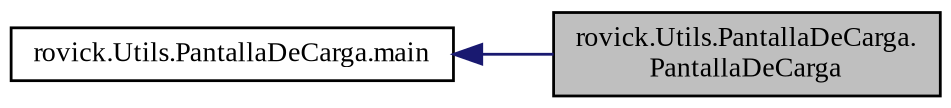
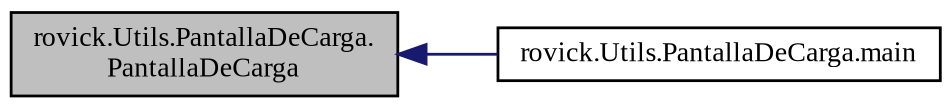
  digraph {
    rankdir=LR
    fontname="Liberation Serif"
    node [color=black fontname="Liberation Serif" fontsize=10 shape=record style=filled]
    n1 [fillcolor=grey75 fontcolor=black height=0.2 label="rovick.Utils.PantallaDeCarga.\lPantallaDeCarga" width=0.4]
    n2 [fillcolor=white height=0.2 label="rovick.Utils.PantallaDeCarga.main" width=0.4]
-   n2 -> n1 [color=midnightblue dir=back fontname="Liberation Serif" fontsize=10 labelfontname=Helvetica labelfontsize=10 style=solid]
+   n1 -> n2 [color=midnightblue dir=back fontname="Liberation Serif" fontsize=10 labelfontname=Helvetica labelfontsize=10 style=solid]
  }
